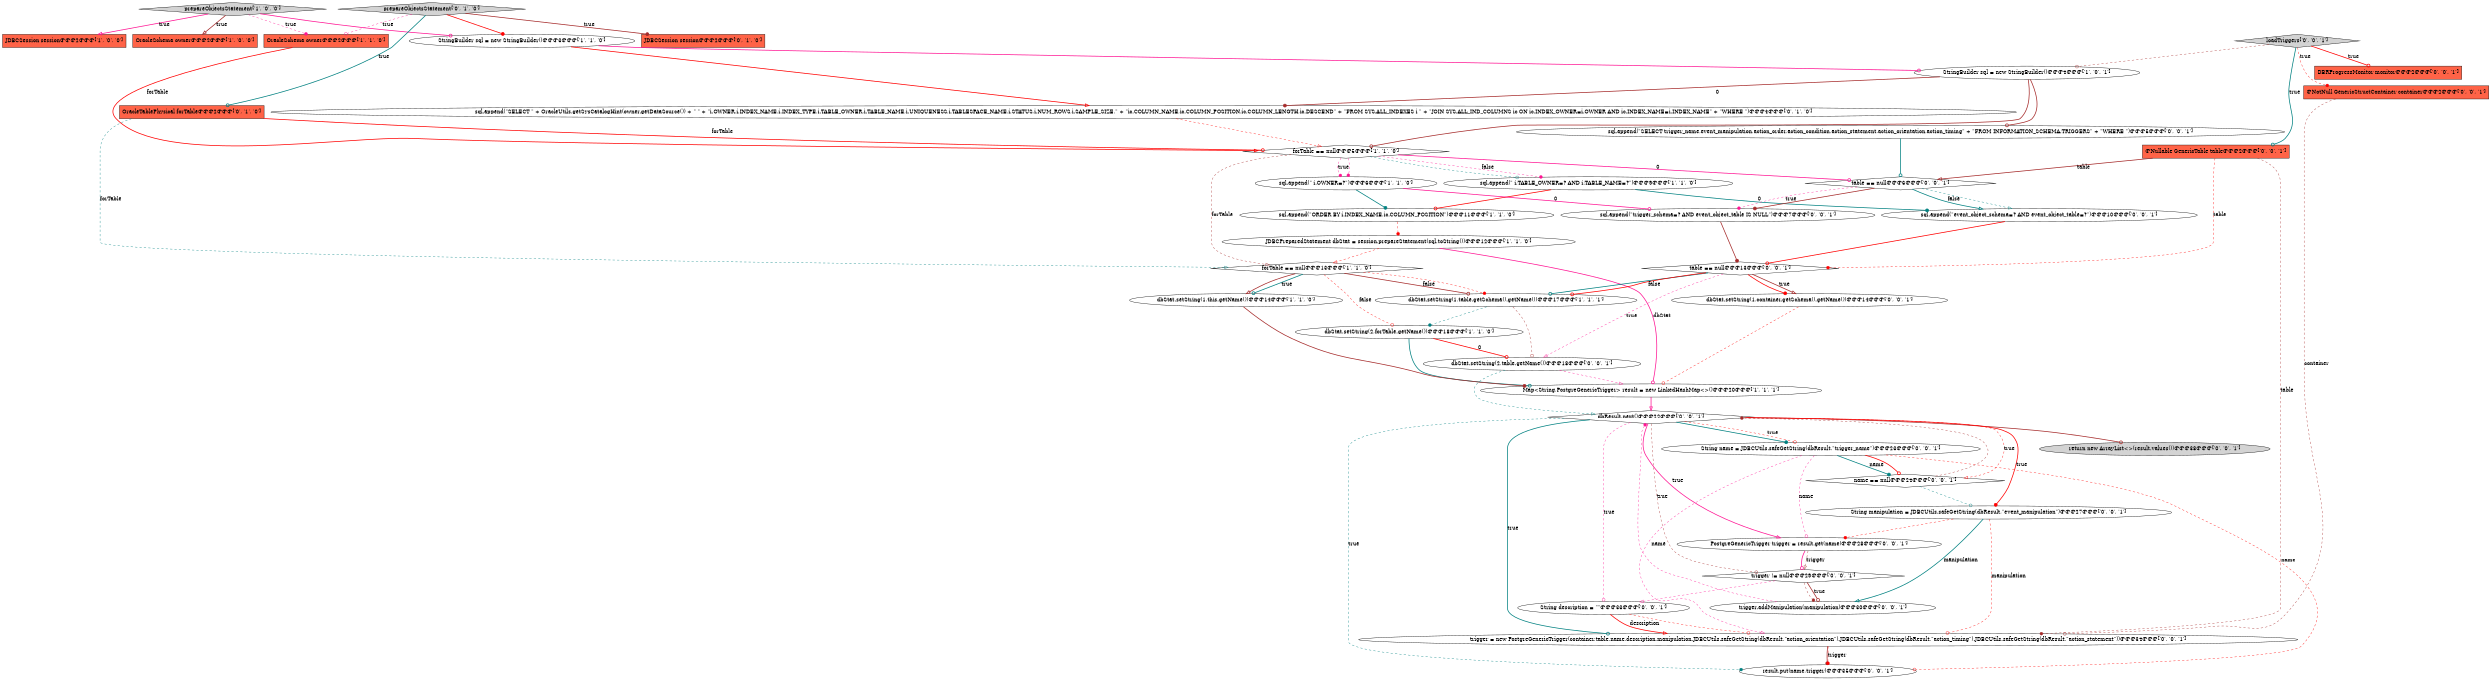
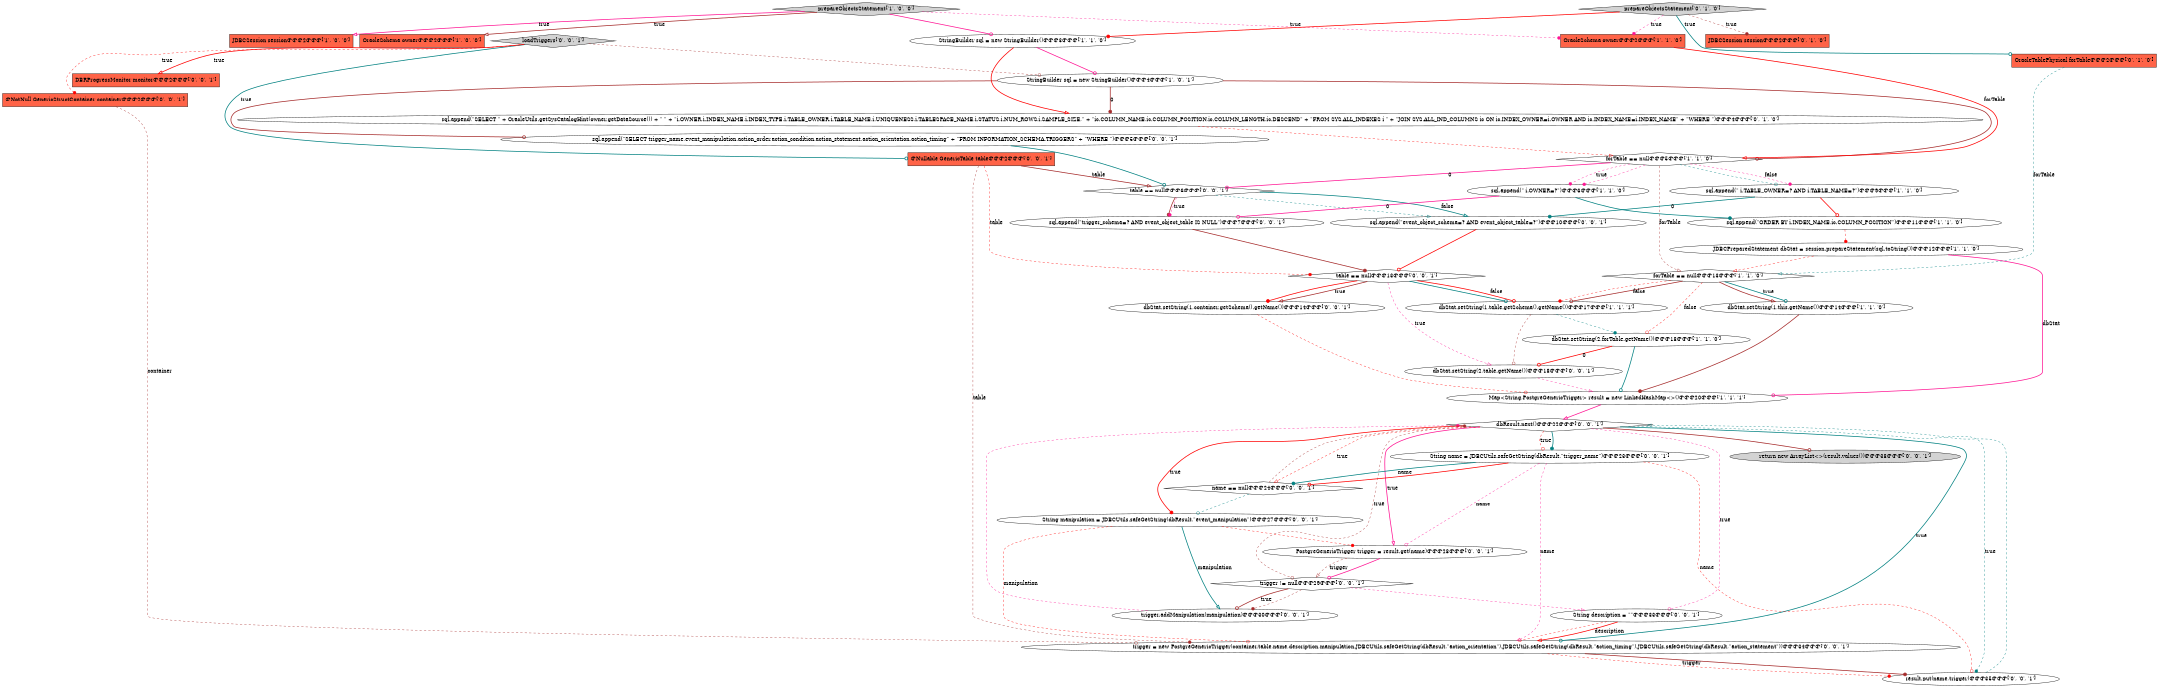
  digraph {
    node [fillcolor=white shape=ellipse style=filled]
    edge [arrowhead=odot color=red style=bold]
    n1 [label="sql.append(\"SELECT \" + OracleUtils.getSysCatalogHint(owner.getDataSource()) + \" \" + \"i.OWNER,i.INDEX_NAME,i.INDEX_TYPE,i.TABLE_OWNER,i.TABLE_NAME,i.UNIQUENESS,i.TABLESPACE_NAME,i.STATUS,i.NUM_ROWS,i.SAMPLE_SIZE,\" + \"ic.COLUMN_NAME,ic.COLUMN_POSITION,ic.COLUMN_LENGTH,ic.DESCEND\" + \"FROM SYS.ALL_INDEXES i \" + \"JOIN SYS.ALL_IND_COLUMNS ic ON ic.INDEX_OWNER=i.OWNER AND ic.INDEX_NAME=i.INDEX_NAME\" + \"WHERE \")@@@4@@@['0', '1', '0']"]
    n2 [label="forTable == null@@@5@@@['1', '1', '0']" shape=diamond]
    n3 [label="sql.append(\" i.TABLE_OWNER=? AND i.TABLE_NAME=?\")@@@9@@@['1', '1', '0']"]
    n4 [label="table == null@@@6@@@['0', '0', '1']" shape=diamond]
    n5 [label="forTable == null@@@13@@@['1', '1', '0']" shape=diamond]
    n6 [label="sql.append(\" i.OWNER=?\")@@@6@@@['1', '1', '0']"]
    n7 [fillcolor=lightgray label="return new ArrayList<>(result.values())@@@38@@@['0', '0', '1']"]
    n8 [label="StringBuilder sql = new StringBuilder()@@@4@@@['1', '0', '1']"]
    n9 [label="sql.append(\"SELECT trigger_name,event_manipulation,action_order,action_condition,action_statement,action_orientation,action_timing\" + \"FROM INFORMATION_SCHEMA.TRIGGERS\" + \"WHERE \")@@@5@@@['0', '0', '1']"]
    n10 [label="trigger != null@@@29@@@['0', '0', '1']" shape=diamond]
    n11 [label="trigger.addManipulation(manipulation)@@@30@@@['0', '0', '1']"]
    n12 [label="String description = \"\"@@@33@@@['0', '0', '1']"]
    n13 [label="dbResult.next()@@@22@@@['0', '0', '1']" shape=diamond]
    n14 [label="trigger = new PostgreGenericTrigger(container,table,name,description,manipulation,JDBCUtils.safeGetString(dbResult,\"action_orientation\"),JDBCUtils.safeGetString(dbResult,\"action_timing\"),JDBCUtils.safeGetString(dbResult,\"action_statement\"))@@@34@@@['0', '0', '1']"]
    n15 [label="Map<String,PostgreGenericTrigger> result = new LinkedHashMap<>()@@@20@@@['1', '1', '1']"]
    n16 [label="PostgreGenericTrigger trigger = result.get(name)@@@28@@@['0', '0', '1']"]
    n17 [label="result.put(name,trigger)@@@35@@@['0', '0', '1']"]
    n18 [label="String name = JDBCUtils.safeGetString(dbResult,\"trigger_name\")@@@23@@@['0', '0', '1']"]
    n19 [label="name == null@@@24@@@['0', '0', '1']" shape=diamond]
    n20 [label="String manipulation = JDBCUtils.safeGetString(dbResult,\"event_manipulation\")@@@27@@@['0', '0', '1']"]
    n21 [label="sql.append(\"ORDER BY i.INDEX_NAME,ic.COLUMN_POSITION\")@@@11@@@['1', '1', '0']"]
    n22 [label="JDBCPreparedStatement dbStat = session.prepareStatement(sql.toString())@@@12@@@['1', '1', '0']"]
    n23 [label="sql.append(\"event_object_schema=? AND event_object_table=?\")@@@10@@@['0', '0', '1']"]
    n24 [label="table == null@@@13@@@['0', '0', '1']" shape=diamond]
    n25 [fillcolor=tomato label="@Nullable GenericTable table@@@2@@@['0', '0', '1']" shape=box]
    n26 [label="dbStat.setString(1,table.getSchema().getName())@@@17@@@['1', '1', '1']"]
    n27 [label="dbStat.setString(2,table.getName())@@@18@@@['0', '0', '1']"]
    n28 [label="dbStat.setString(1,container.getSchema().getName())@@@14@@@['0', '0', '1']"]
    n29 [label="sql.append(\"trigger_schema=? AND event_object_table IS NULL\")@@@7@@@['0', '0', '1']"]
    n30 [fillcolor=tomato label="JDBCSession session@@@2@@@['0', '1', '0']" shape=box]
    n31 [label="dbStat.setString(2,forTable.getName())@@@18@@@['1', '1', '0']"]
    n32 [fillcolor=lightgray label="prepareObjectsStatement['1', '0', '0']" shape=diamond]
    n33 [fillcolor=tomato label="JDBCSession session@@@2@@@['1', '0', '0']" shape=box]
    n34 [label="StringBuilder sql = new StringBuilder()@@@3@@@['1', '1', '0']"]
    n35 [fillcolor=tomato label="OracleSchema owner@@@2@@@['1', '1', '0']" shape=box]
    n36 [fillcolor=tomato label="OracleSchema owner@@@2@@@['1', '0', '0']" shape=box]
    n37 [fillcolor=tomato label="@NotNull GenericStructContainer container@@@2@@@['0', '0', '1']" shape=box]
    n38 [label="dbStat.setString(1,this.getName())@@@14@@@['1', '1', '0']"]
    n39 [fillcolor=lightgray label="prepareObjectsStatement['0', '1', '0']" shape=diamond]
    n40 [fillcolor=tomato label="OracleTablePhysical forTable@@@2@@@['0', '1', '0']" shape=box]
    n41 [fillcolor=lightgray label="loadTriggers['0', '0', '1']" shape=diamond]
    n42 [fillcolor=tomato label="DBRProgressMonitor monitor@@@2@@@['0', '0', '1']" shape=box]
    n1 -> n2 [arrowhead=onormal style=dashed]
    n2 -> n3 [arrowhead=dot color=deeppink label=false style=dashed]
    n2 -> n3 [color=teal style=dashed]
    n2 -> n4 [color=deeppink label=0]
    n2 -> n5 [arrowhead=onormal color=brown label=forTable style=dashed]
    n2 -> n6 [arrowhead=dot color=deeppink label=true style=dashed]
    n2 -> n6 [arrowhead=dot color=deeppink style=dashed]
    n3 -> n21
    n3 -> n23 [arrowhead=dot color=teal label=0]
    n4 -> n23 [arrowhead=onormal color=teal style=dashed]
    n4 -> n23 [arrowhead=onormal color=teal label=false]
    n4 -> n29 [arrowhead=dot color=brown]
    n4 -> n29 [arrowhead=dot color=deeppink label=true style=dashed]
    n5 -> n26 [color=brown label=false]
    n5 -> n26 [arrowhead=dot style=dashed]
    n5 -> n31 [label=false style=dashed]
    n5 -> n38 [color=teal label=true]
    n5 -> n38 [arrowhead=onormal color=brown]
    n6 -> n21 [arrowhead=dot color=teal]
    n6 -> n29 [color=deeppink label=0]
    n8 -> n1 [arrowhead=dot color=brown label=0]
    n8 -> n2 [color=brown]
    n8 -> n9 [color=brown]
    n9 -> n4 [color=teal]
    n10 -> n11 [arrowhead=dot color=brown style=dashed]
    n10 -> n11 [color=brown label=true]
    n10 -> n12 [arrowhead=onormal color=deeppink style=dashed]
    n11 -> n13 [arrowhead=dot color=deeppink style=dashed]
    n12 -> n14 [arrowhead=onormal label=description]
    n12 -> n14 [style=dashed]
    n13 -> n7 [color=brown]
    n13 -> n10 [color=brown label=true style=dashed]
    n13 -> n12 [color=deeppink label=true style=dashed]
    n13 -> n14 [color=teal label=true]
    n13 -> n16 [arrowhead=onormal color=deeppink label=true]
    n13 -> n17 [arrowhead=dot color=teal label=true style=dashed]
    n13 -> n18 [arrowhead=dot color=teal]
    n13 -> n18 [label=true style=dashed]
    n13 -> n19 [arrowhead=onormal label=true style=dashed]
    n13 -> n20 [arrowhead=dot label=true]
    n14 -> n17 [arrowhead=dot color=brown]
    n14 -> n17 [arrowhead=dot label=trigger style=dashed]
    n15 -> n13 [arrowhead=onormal color=deeppink]
    n16 -> n10 [color=deeppink]
    n16 -> n10 [arrowhead=onormal color=brown label=trigger style=dashed]
-   n27 -> n13 [arrowhead=onormal color=teal style=dashed]
+   n17 -> n13 [arrowhead=onormal color=teal style=dashed]
    n18 -> n14 [arrowhead=onormal color=deeppink label=name style=dashed]
    n18 -> n16 [color=deeppink label=name style=dashed]
    n18 -> n17 [label=name style=dashed]
    n18 -> n19 [arrowhead=dot color=teal label=name]
    n18 -> n19
    n19 -> n13 [arrowhead=dot color=brown style=dashed]
    n19 -> n20 [color=teal style=dashed]
    n20 -> n11 [arrowhead=onormal color=teal label=manipulation]
    n20 -> n14 [label=manipulation style=dashed]
    n20 -> n16 [arrowhead=dot style=dashed]
    n21 -> n22 [arrowhead=dot style=dashed]
    n22 -> n5 [arrowhead=onormal style=dashed]
    n22 -> n15 [color=deeppink label=dbStat]
    n23 -> n24
    n24 -> n26 [color=teal]
    n24 -> n26 [label=false]
    n24 -> n27 [arrowhead=onormal color=deeppink label=true style=dashed]
    n24 -> n28 [arrowhead=onormal color=brown label=true]
    n24 -> n28 [arrowhead=dot]
    n25 -> n4 [arrowhead=onormal color=brown label=table]
    n25 -> n14 [arrowhead=dot color=brown label=table style=dashed]
    n25 -> n24 [arrowhead=dot label=table style=dashed]
    n26 -> n27 [color=brown style=dashed]
    n26 -> n31 [arrowhead=dot color=teal style=dashed]
    n27 -> n15 [arrowhead=onormal color=deeppink style=dashed]
    n28 -> n15 [style=dashed]
    n29 -> n24 [arrowhead=dot color=brown]
    n31 -> n15 [color=teal]
    n31 -> n27 [label=0]
    n32 -> n33 [arrowhead=onormal color=deeppink label=true]
    n32 -> n34 [color=deeppink]
    n32 -> n35 [arrowhead=dot color=deeppink label=true style=dashed]
    n32 -> n36 [arrowhead=onormal color=brown label=true]
    n34 -> n1 [arrowhead=onormal]
    n34 -> n8 [color=deeppink]
    n35 -> n2 [arrowhead=onormal label=forTable]
    n37 -> n14 [color=brown label=container style=dashed]
    n38 -> n15 [arrowhead=dot color=brown]
-   n39 -> n30 [arrowhead=dot color=brown label=true]
+   n39 -> n30 [arrowhead=dot color=brown label=true style=dashed]
    n39 -> n34 [arrowhead=dot]
-   n39 -> n35 [color=deeppink label=true style=dashed]
+   n39 -> n35 [arrowhead=dot color=deeppink label=true style=dashed]
    n39 -> n40 [color=teal label=true]
-   n40 -> n2 [label=forTable]
    n40 -> n5 [arrowhead=onormal color=teal label=forTable style=dashed]
    n41 -> n8 [color=brown style=dashed]
    n41 -> n25 [color=teal label=true]
    n41 -> n37 [arrowhead=dot label=true style=dashed]
-   n41 -> n42 [label=true]
+   n41 -> n42 [arrowhead=onormal label=true]
  }
